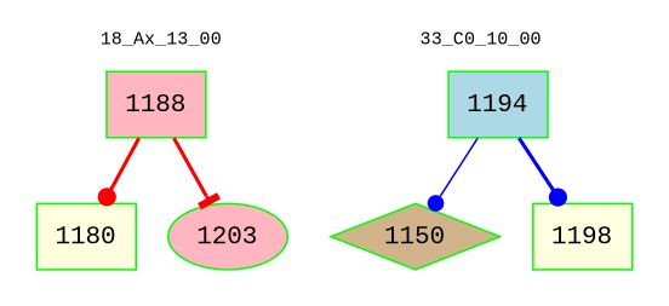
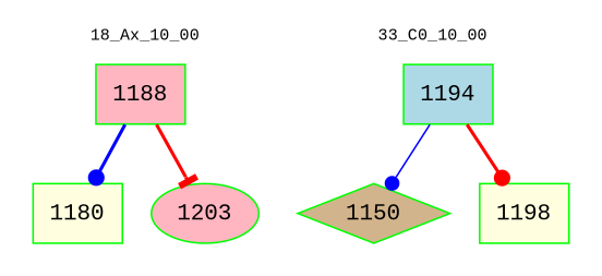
  digraph {
    fontname="Liberation Mono"
    node [color=green fillcolor=lightpink fontname="Liberation Mono" shape=box style=filled]
    edge [arrowhead=dot color=blue fontname="Liberation Mono" style=bold]
    n1 [label=1188]
    n2 [fillcolor=lightyellow label=1180]
    n3 [label=1203 shape=ellipse]
    n4 [fillcolor=lightblue label=1194]
    n5 [fillcolor=tan label=1150 shape=diamond]
    n6 [fillcolor=lightyellow label=1198]
    subgraph cluster_1 {
      color=white
      fontsize=10
-     label="18_Ax_13_00"
+     label="18_Ax_10_00"
      n1
      n2
      n3
    }
    subgraph cluster_2 {
      color=white
      fontsize=10
      label="33_C0_10_00"
      n4
      n5
      n6
    }
-   n1 -> n2 [color=red]
+   n1 -> n2
    n1 -> n3 [arrowhead=tee color=red]
    n4 -> n5 [style=solid]
-   n4 -> n6
+   n4 -> n6 [color=red]
  }
